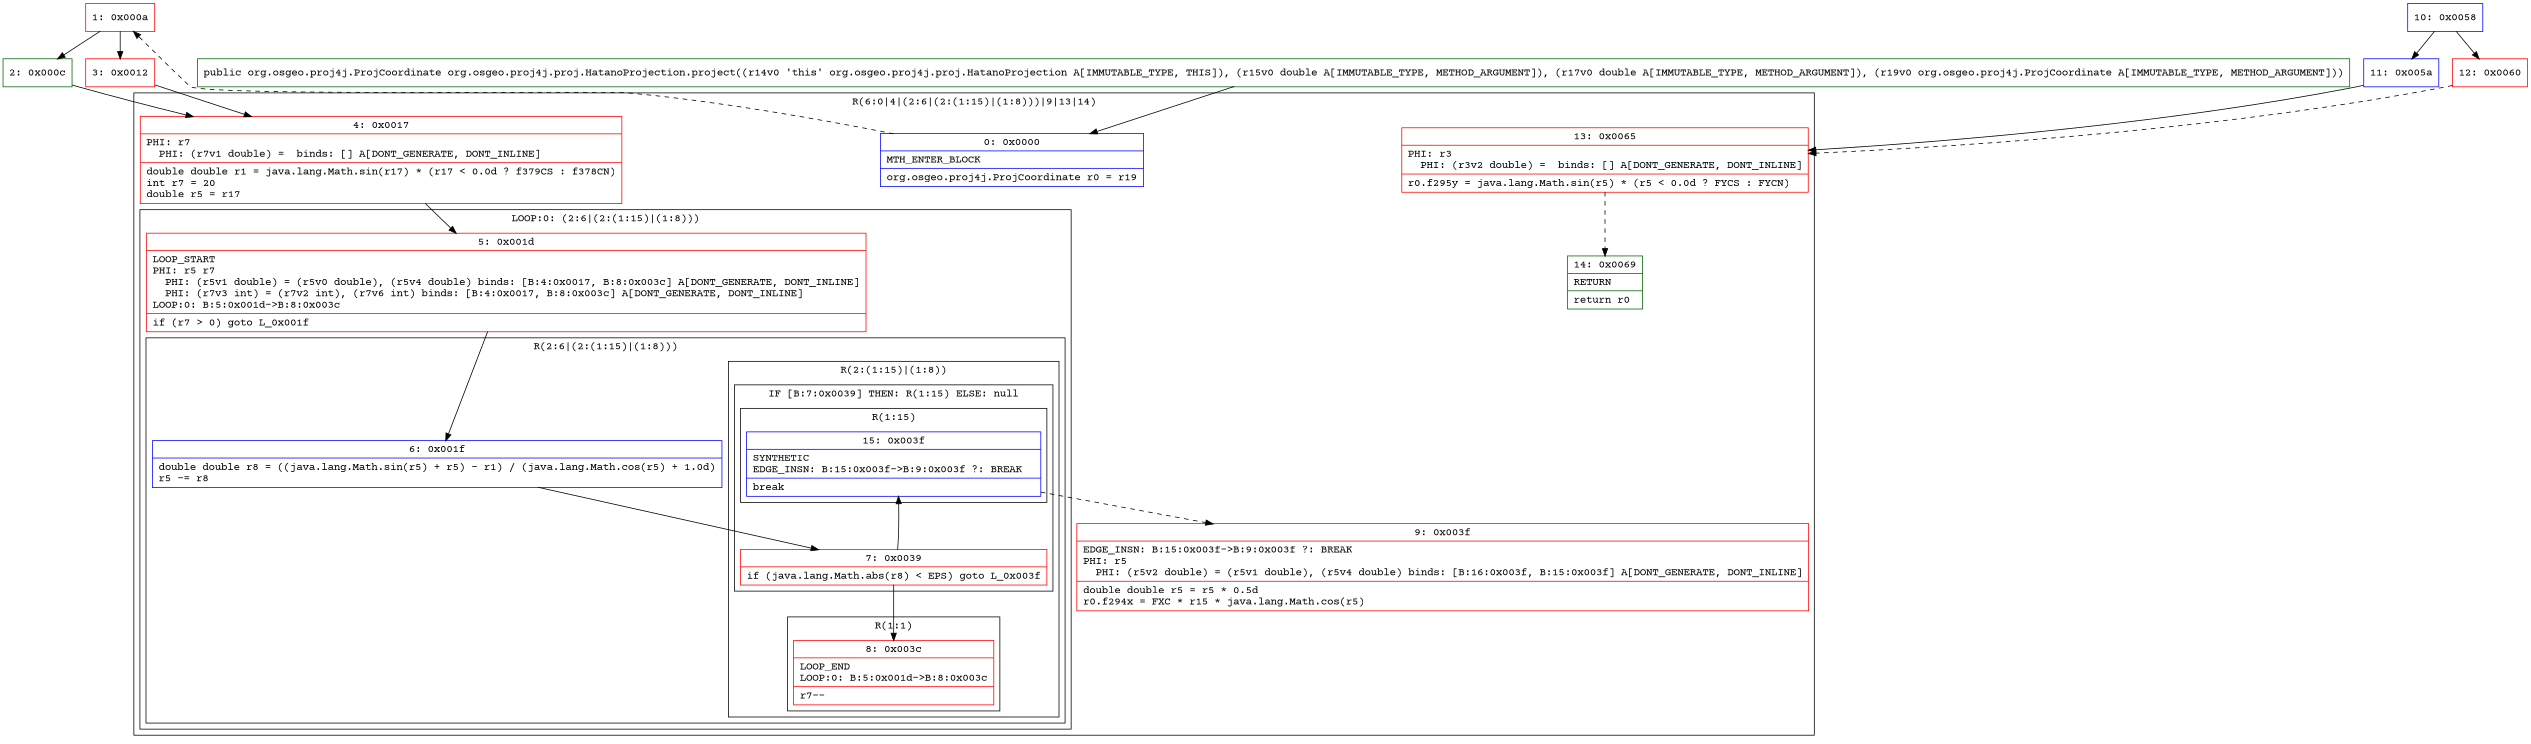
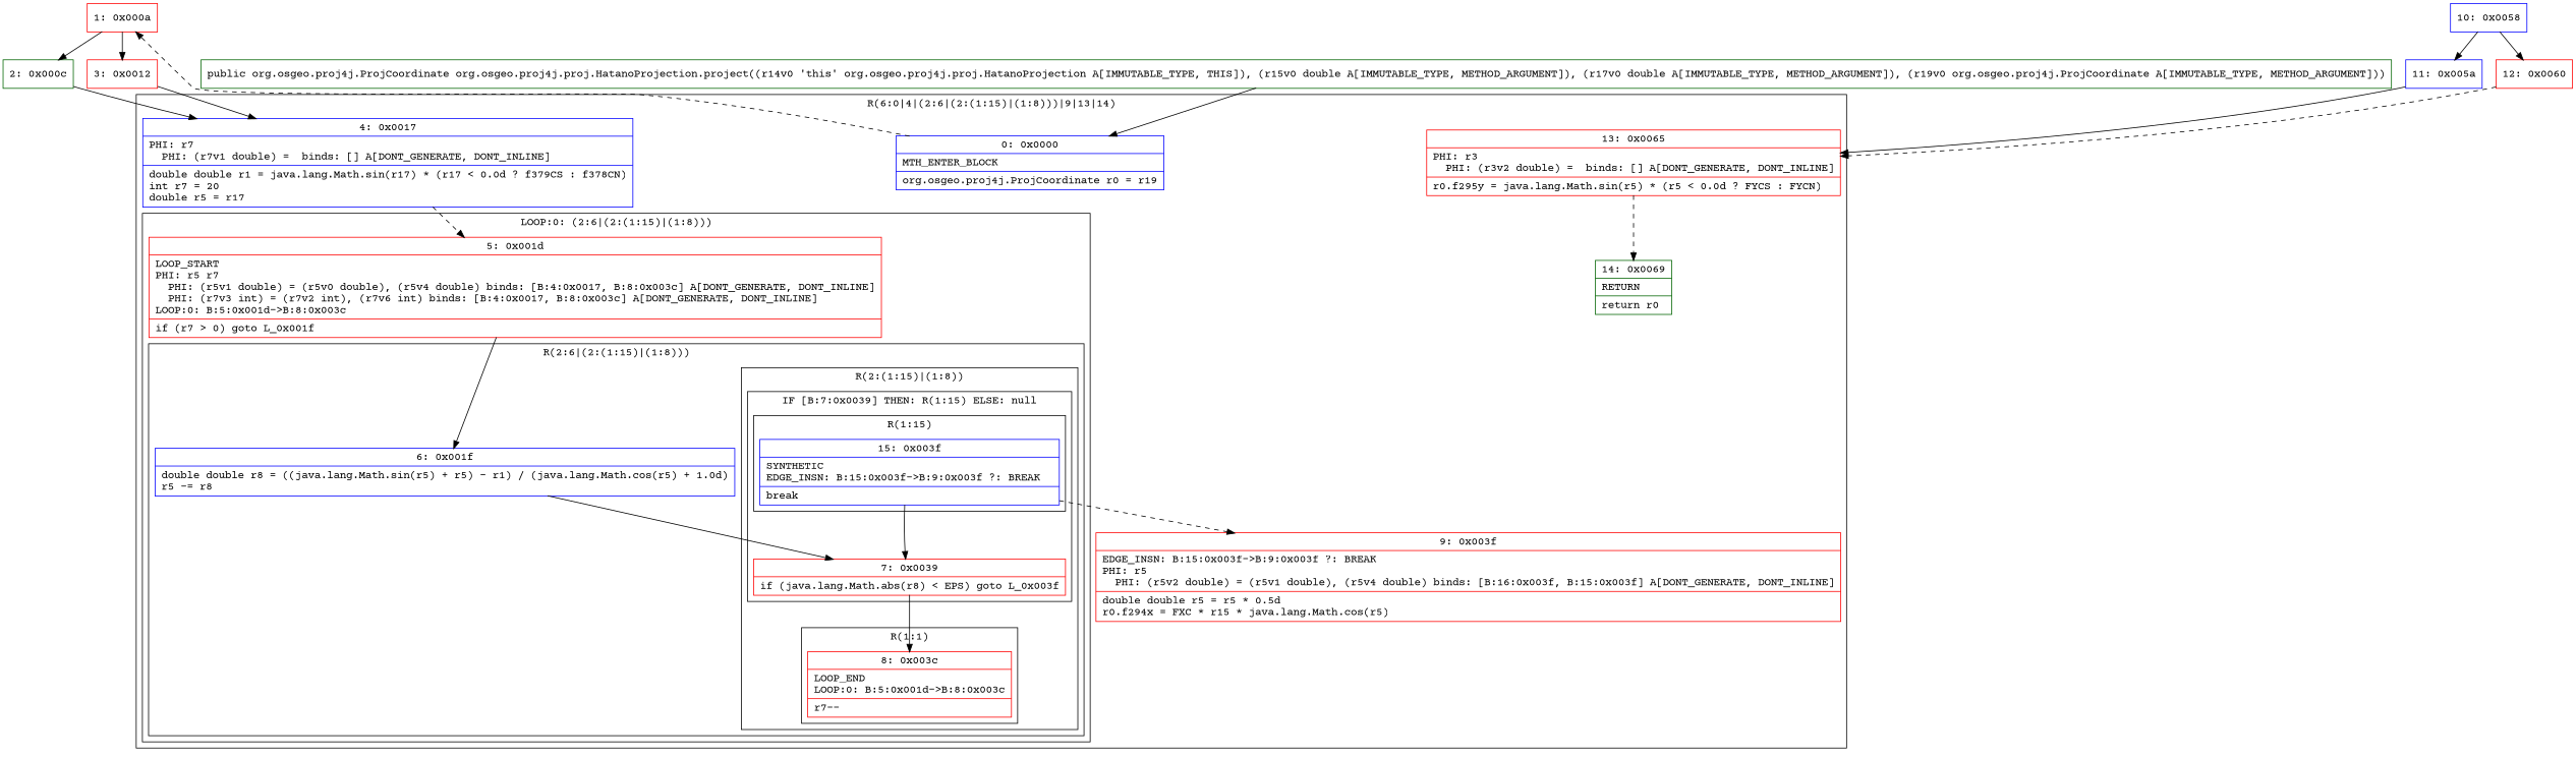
  digraph {
    fontname="Courier Prime"
    node [color=red fontname="Courier Prime" shape=record]
    edge [fontname="Courier Prime" style=solid]
    n1 [color=blue label="{15\:\ 0x003f|SYNTHETIC\lEDGE_INSN: B:15:0x003f\-\>B:9:0x003f ?: BREAK  \l|break\l}"]
    n2 [label="{7\:\ 0x0039|if (java.lang.Math.abs(r8) \< EPS) goto L_0x003f\l}"]
    n3 [label="{8\:\ 0x003c|LOOP_END\lLOOP:0: B:5:0x001d\-\>B:8:0x003c\l|r7\-\-\l}"]
    n4 [color=blue label="{6\:\ 0x001f|double double r8 = ((java.lang.Math.sin(r5) + r5) \- r1) \/ (java.lang.Math.cos(r5) + 1.0d)\lr5 \-= r8\l}"]
    n5 [label="{5\:\ 0x001d|LOOP_START\lPHI: r5 r7 \l  PHI: (r5v1 double) = (r5v0 double), (r5v4 double) binds: [B:4:0x0017, B:8:0x003c] A[DONT_GENERATE, DONT_INLINE]\l  PHI: (r7v3 int) = (r7v2 int), (r7v6 int) binds: [B:4:0x0017, B:8:0x003c] A[DONT_GENERATE, DONT_INLINE]\lLOOP:0: B:5:0x001d\-\>B:8:0x003c\l|if (r7 \> 0) goto L_0x001f\l}"]
    n6 [color=blue label="{0\:\ 0x0000|MTH_ENTER_BLOCK\l|org.osgeo.proj4j.ProjCoordinate r0 = r19\l}"]
-   n7 [label="{4\:\ 0x0017|PHI: r7 \l  PHI: (r7v1 double) =  binds: [] A[DONT_GENERATE, DONT_INLINE]\l|double double r1 = java.lang.Math.sin(r17) * (r17 \< 0.0d ? f379CS : f378CN)\lint r7 = 20\ldouble r5 = r17\l}"]
+   n7 [color=blue label="{4\:\ 0x0017|PHI: r7 \l  PHI: (r7v1 double) =  binds: [] A[DONT_GENERATE, DONT_INLINE]\l|double double r1 = java.lang.Math.sin(r17) * (r17 \< 0.0d ? f379CS : f378CN)\lint r7 = 20\ldouble r5 = r17\l}"]
    n8 [label="{9\:\ 0x003f|EDGE_INSN: B:15:0x003f\-\>B:9:0x003f ?: BREAK  \lPHI: r5 \l  PHI: (r5v2 double) = (r5v1 double), (r5v4 double) binds: [B:16:0x003f, B:15:0x003f] A[DONT_GENERATE, DONT_INLINE]\l|double double r5 = r5 * 0.5d\lr0.f294x = FXC * r15 * java.lang.Math.cos(r5)\l}"]
    n9 [label="{13\:\ 0x0065|PHI: r3 \l  PHI: (r3v2 double) =  binds: [] A[DONT_GENERATE, DONT_INLINE]\l|r0.f295y = java.lang.Math.sin(r5) * (r5 \< 0.0d ? FYCS : FYCN)\l}"]
    n10 [color=darkgreen label="{14\:\ 0x0069|RETURN\l|return r0\l}"]
    n11 [label="{1\:\ 0x000a}"]
    n12 [color=darkgreen label="{2\:\ 0x000c}"]
    n13 [label="{3\:\ 0x0012}"]
    n14 [color=blue label="{10\:\ 0x0058}"]
    n15 [color=blue label="{11\:\ 0x005a}"]
    n16 [label="{12\:\ 0x0060}"]
    n17 [color=darkgreen label="{public org.osgeo.proj4j.ProjCoordinate org.osgeo.proj4j.proj.HatanoProjection.project((r14v0 'this' org.osgeo.proj4j.proj.HatanoProjection A[IMMUTABLE_TYPE, THIS]), (r15v0 double A[IMMUTABLE_TYPE, METHOD_ARGUMENT]), (r17v0 double A[IMMUTABLE_TYPE, METHOD_ARGUMENT]), (r19v0 org.osgeo.proj4j.ProjCoordinate A[IMMUTABLE_TYPE, METHOD_ARGUMENT])) }"]
    subgraph cluster_1 {
      label="R(6:0|4|(2:6|(2:(1:15)|(1:8)))|9|13|14)"
      n6
      n7
      n8
      n9
      n10
      subgraph cluster_2 {
        label="LOOP:0: (2:6|(2:(1:15)|(1:8)))"
        n5
        subgraph cluster_3 {
          label="R(2:6|(2:(1:15)|(1:8)))"
          n4
          subgraph cluster_4 {
            label="R(2:(1:15)|(1:8))"
            subgraph cluster_5 {
              label="IF [B:7:0x0039] THEN: R(1:15) ELSE: null"
              n2
              subgraph cluster_6 {
                label="R(1:15)"
                n1
              }
            }
            subgraph cluster_7 {
              label="R(1:1)"
              n3
            }
          }
        }
      }
    }
    n1 -> n8 [style=dashed]
-   n2 -> n1
+   n1 -> n2
    n2 -> n3
    n4 -> n2
    n5 -> n4
    n6 -> n11 [style=dashed]
-   n7 -> n5
+   n7 -> n5 [style=dashed]
    n9 -> n10 [style=dashed]
    n11 -> n12
    n11 -> n13
    n12 -> n7
    n13 -> n7
    n14 -> n15
    n14 -> n16
    n15 -> n9
    n16 -> n9 [style=dashed]
    n17 -> n6
  }
